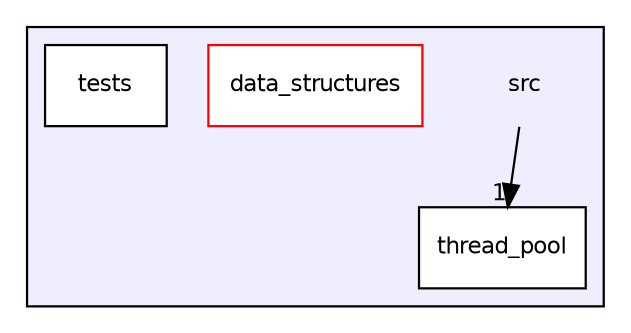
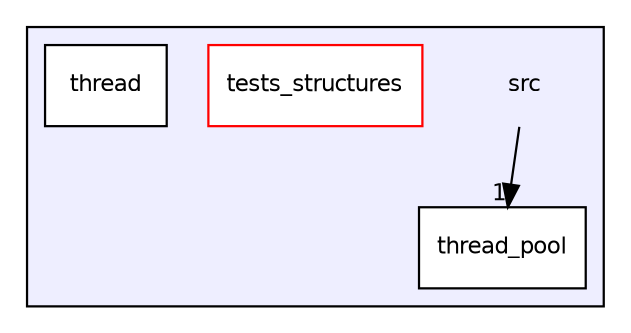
  digraph {
    compound=true
    node [fontname=Helvetica fontsize=10 shape=box fillcolor=white style=filled]
    n1 [label=src shape=plaintext fillcolor="" style=""]
-   n2 [color=red label=data_structures]
-   n3 [label=tests]
+   n2 [color=red label=tests_structures]
+   n3 [label=thread]
    n4 [label=thread_pool]
    subgraph cluster_1 {
      bgcolor="#eeeeff"
      pencolor=black
      n1
      n2
      n3
      n4
    }
    n1 -> n4 [headlabel=1 labeldistance=1.5 labelfontname=Helvetica labelfontsize=10]
  }
